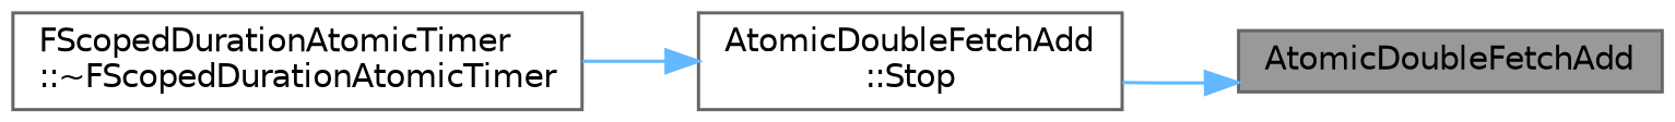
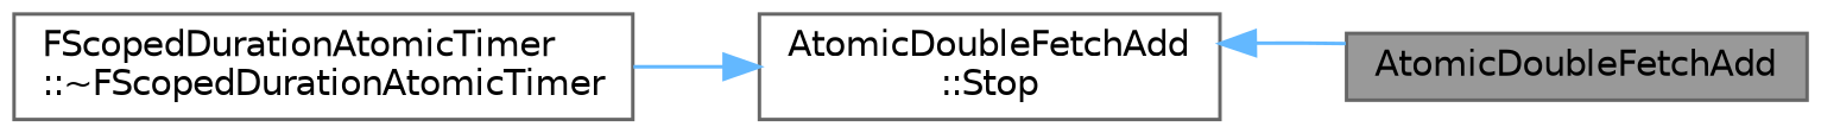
  digraph {
    rankdir=RL
    node [color=grey40 fillcolor=white fontname=Helvetica fontsize=10 shape=box style=filled]
    edge [color=steelblue1 dir=back fontname=Helvetica fontsize=10 labelfontname=Helvetica labelfontsize=10 style=solid]
    n1 [color=gray40 fillcolor=grey60 fontcolor=black height=0.2 label=AtomicDoubleFetchAdd width=0.4]
    n2 [height=0.2 label="AtomicDoubleFetchAdd\l::Stop" width=0.4]
    n3 [height=0.2 label="FScopedDurationAtomicTimer\l::~FScopedDurationAtomicTimer" width=0.4]
-   n1 -> n2
+   n2 -> n1
    n2 -> n3
  }
